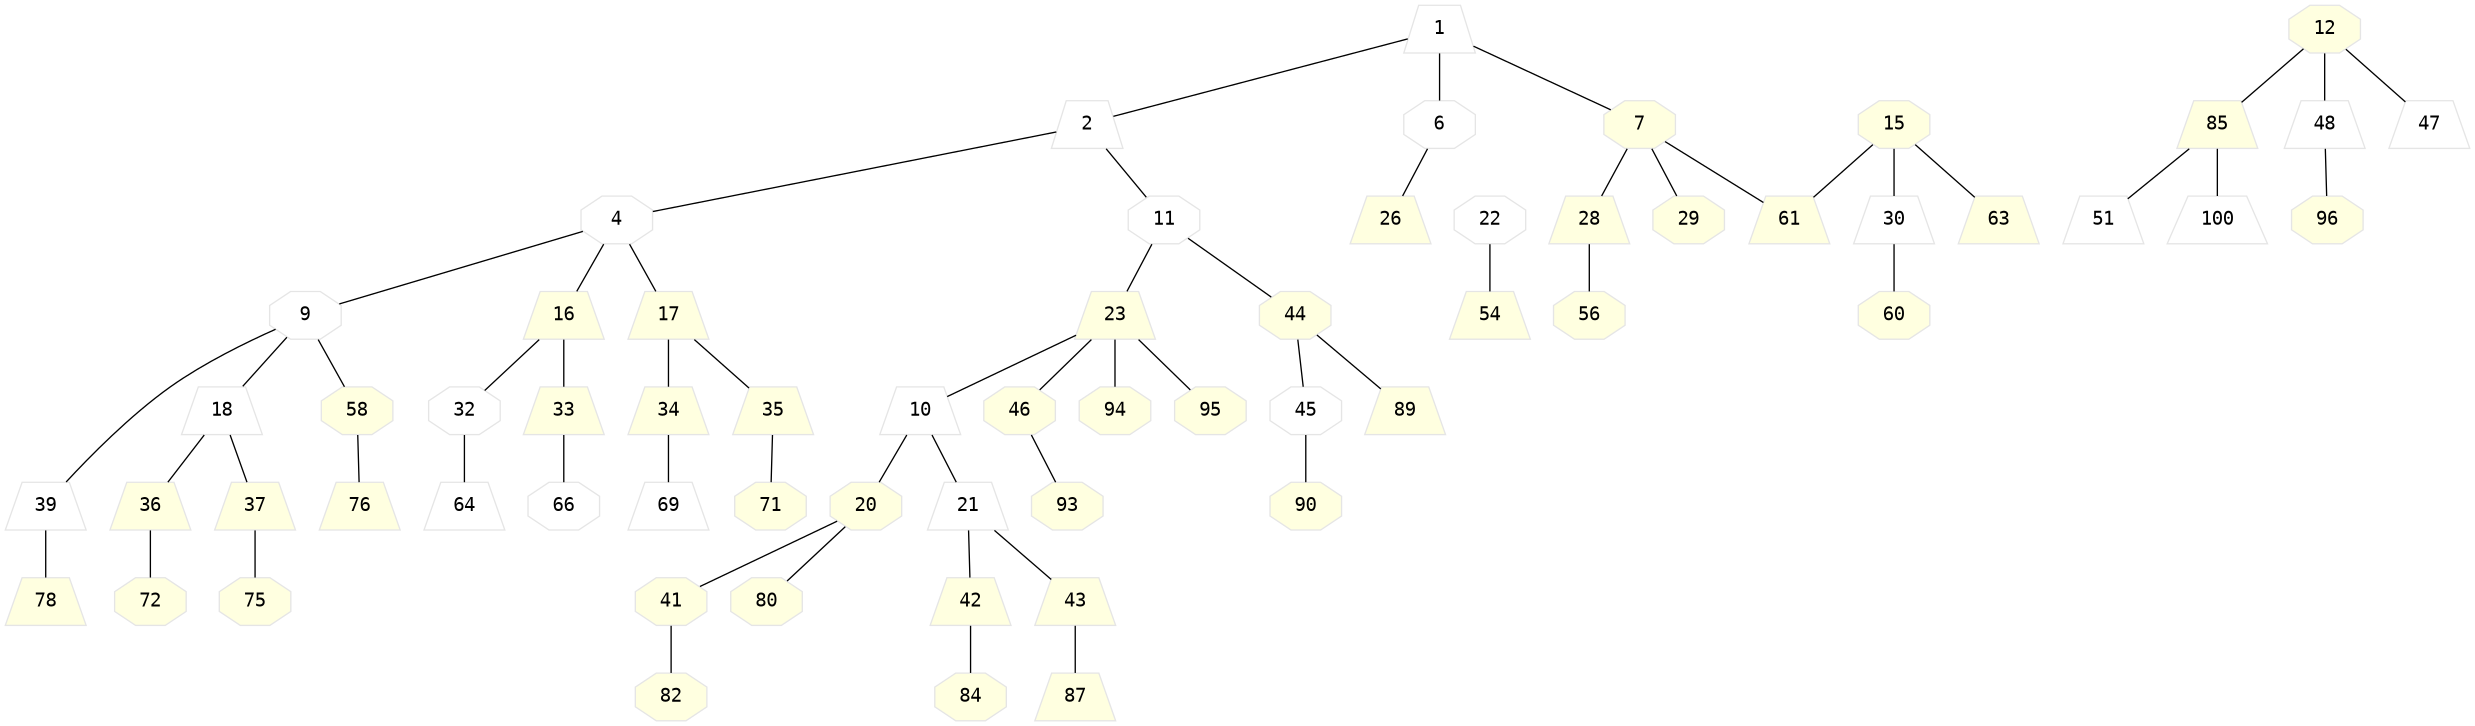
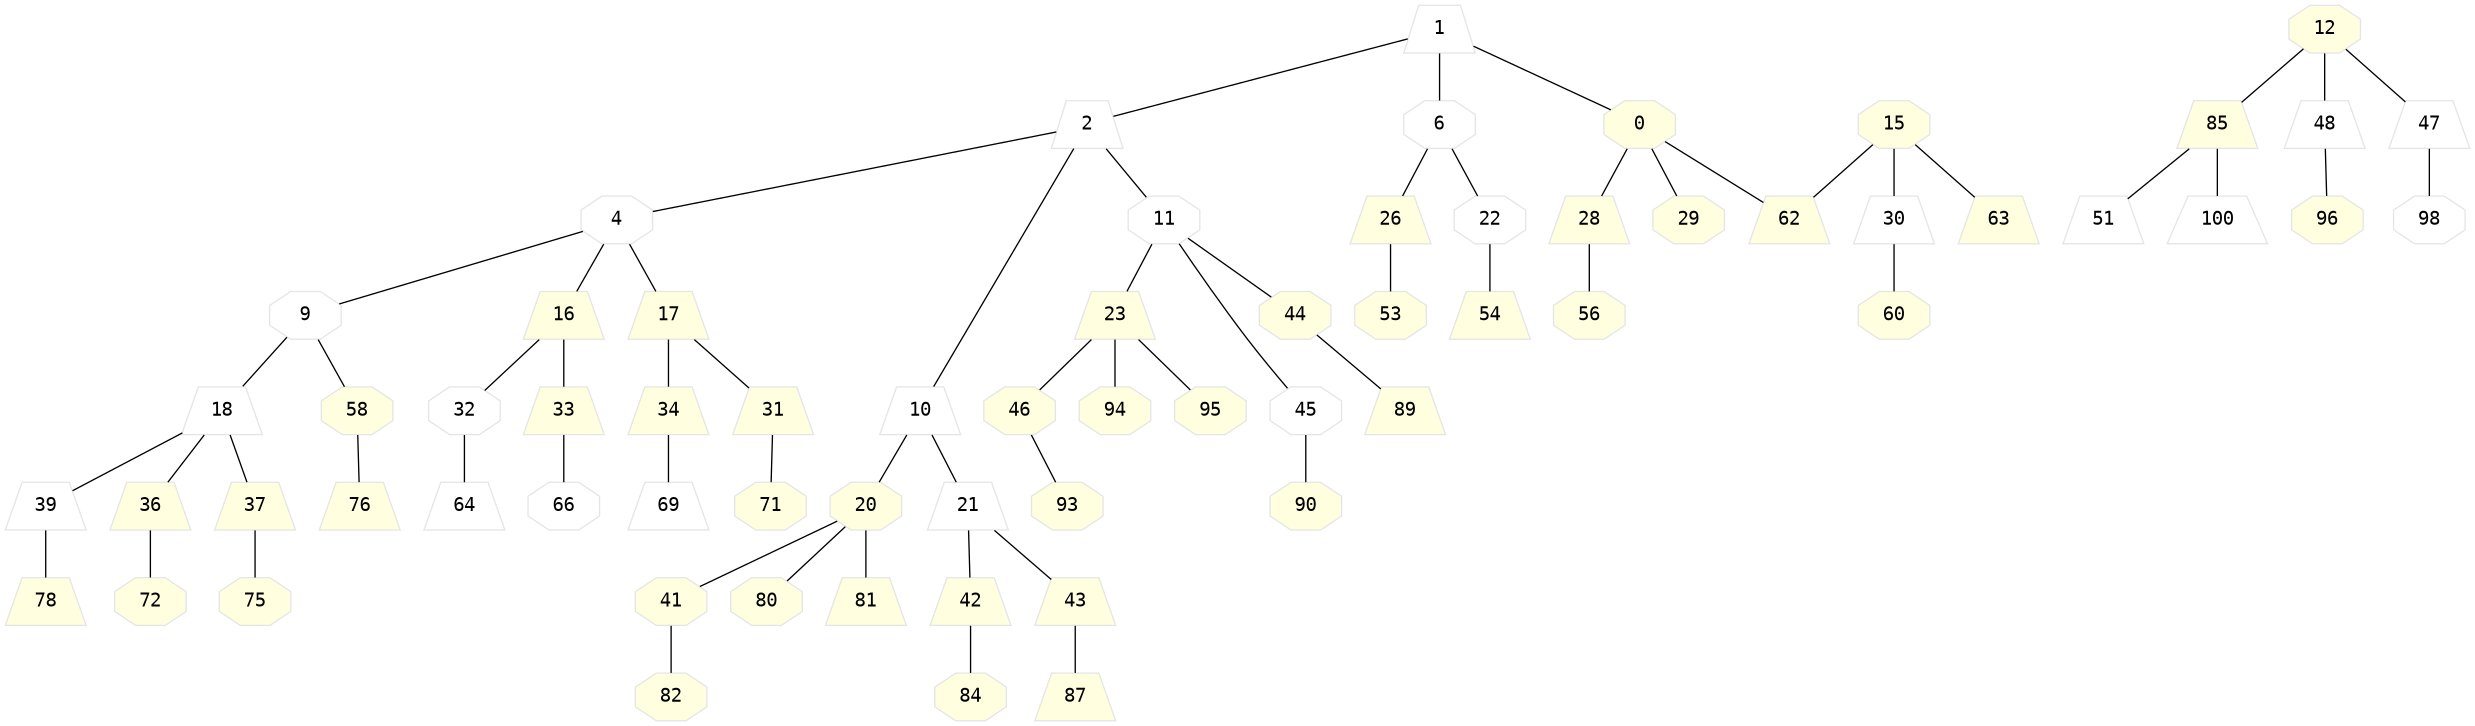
  graph {
    fontname="DejaVu Sans Mono"
    node [color=gray90 fillcolor=lightyellow fontname="DejaVu Sans Mono" shape=trapezium style=filled latent=0.2]
    edge [fontname="DejaVu Sans Mono"]
    1 [fillcolor=white super="+3" latent=""]
    2 [fillcolor=white latent=1 super="+5"]
    6 [fillcolor=white latent=0.5 shape=octagon super="+13"]
-   7 [latent=0.5 shape=octagon super="+14"]
+   7 [latent=0.5 shape=octagon super="+14" label=0]
    4 [fillcolor=white latent=0.5 shape=octagon super="+8"]
    10 [fillcolor=white latent=0.333333]
    11 [fillcolor=white latent=0.333333 shape=octagon super="+22"]
    26 [latent=0.25 super="+52"]
    n9 [fillcolor=white label=22 latent=0.25 shape=octagon super="+55"]
    28 [latent=0.25 super="+57"]
    29 [latent=0.25 shape=octagon super="+58"]
-   62 [label=61]
+   62
    9 [fillcolor=white latent=0.333333 shape=octagon super="+19"]
    16 [latent=0.25]
    17 [latent=0.25]
    20 [latent=0.25 shape=octagon super="+40"]
    21 [fillcolor=white latent=0.25]
    23 [latent=0.25 super="+47"]
    44 [shape=octagon super="+88"]
    45 [fillcolor=white shape=octagon super="+91"]
    18 [fillcolor=white latent=0.25]
    n22 [label=58 shape=octagon super="+77"]
    39 [fillcolor=white super="+79"]
    32 [fillcolor=white shape=octagon super="+65"]
    33 [super="+67"]
    34 [super="+68"]
-   35 [super="+70"]
+   35 [super="+70" label=31]
    12 [latent=0.333333 shape=octagon super="+24"]
    n29 [label=85 latent=0.25 super="+50"]
    48 [fillcolor=white super="+97"]
    n31 [fillcolor=white label=47 super="+99"]
+   53 [shape=octagon]
    54
    15 [latent=0.333333 shape=octagon super="+31"]
    30 [fillcolor=white latent=0.25 super="+61"]
    63
    56 [shape=octagon]
    36 [super="+73"]
    37 [super="+74"]
    76 [latent=0.166667]
    78 [latent=0.166667]
    41 [shape=octagon super="+83"]
    80 [latent=0.166667 shape=octagon]
+   81 [latent=0.166667]
    42 [super="+85"]
    43 [super="+86"]
    46 [shape=octagon super="+92"]
    94 [latent=0.166667 shape=octagon]
    95 [latent=0.166667 shape=octagon]
    89 [latent=0.166667]
    90 [latent=0.166667 shape=octagon]
    51 [fillcolor=white]
    100 [fillcolor=white latent=0.166667]
    96 [latent=0.166667 shape=octagon]
+   98 [fillcolor=white latent=0.166667 shape=octagon]
    60 [shape=octagon]
    64 [fillcolor=white latent=0.166667]
    66 [fillcolor=white latent=0.166667 shape=octagon]
    69 [fillcolor=white latent=0.166667]
    71 [latent=0.166667 shape=octagon]
    72 [latent=0.166667 shape=octagon]
    75 [latent=0.166667 shape=octagon]
    82 [latent=0.166667 shape=octagon]
    84 [latent=0.166667 shape=octagon]
    87 [latent=0.166667]
    93 [latent=0.166667 shape=octagon]
    1 -- 2
    1 -- 6
    1 -- 7
    2 -- 4
-   23 -- 10
+   2 -- 10
    2 -- 11
    6 -- 26
+   6 -- n9
    7 -- 28
    7 -- 29
    7 -- 62
    4 -- 9
    4 -- 16
    4 -- 17
    10 -- 20
    10 -- 21
    11 -- 23
    11 -- 44
-   44 -- 45
+   11 -- 45
+   26 -- 53
    n9 -- 54
    28 -- 56
    9 -- 18
    9 -- n22
-   9 -- 39
+   18 -- 39
    16 -- 32
    16 -- 33
    17 -- 34
    17 -- 35
    20 -- 41
    20 -- 80
+   20 -- 81
    21 -- 42
    21 -- 43
    23 -- 46
    23 -- 94
    23 -- 95
    44 -- 89
    45 -- 90
    18 -- 36
    18 -- 37
    n22 -- 76
    39 -- 78
    32 -- 64
    33 -- 66
    34 -- 69
    35 -- 71
    12 -- n29
    12 -- 48
    12 -- n31
    n29 -- 51
    n29 -- 100
    48 -- 96
+   n31 -- 98
    15 -- 62
    15 -- 30
    15 -- 63
    30 -- 60
    36 -- 72
    37 -- 75
    41 -- 82
    42 -- 84
    43 -- 87
    46 -- 93
  }
